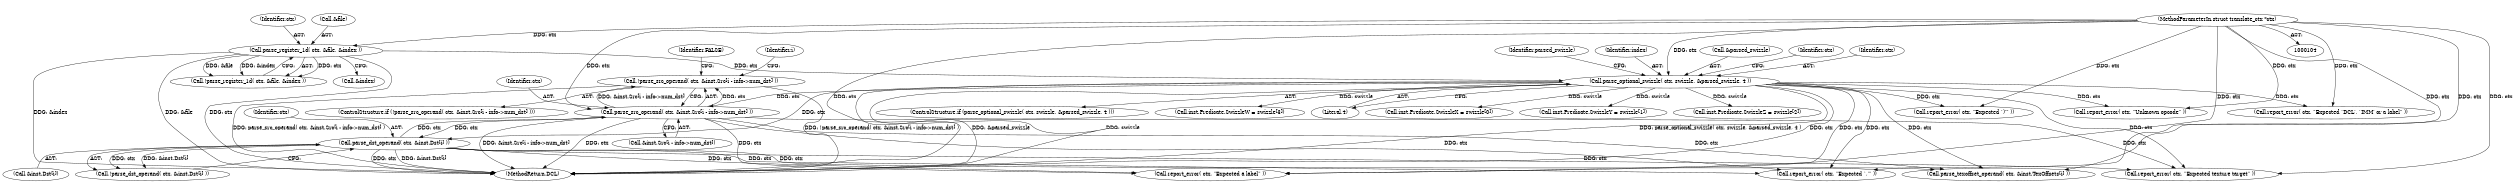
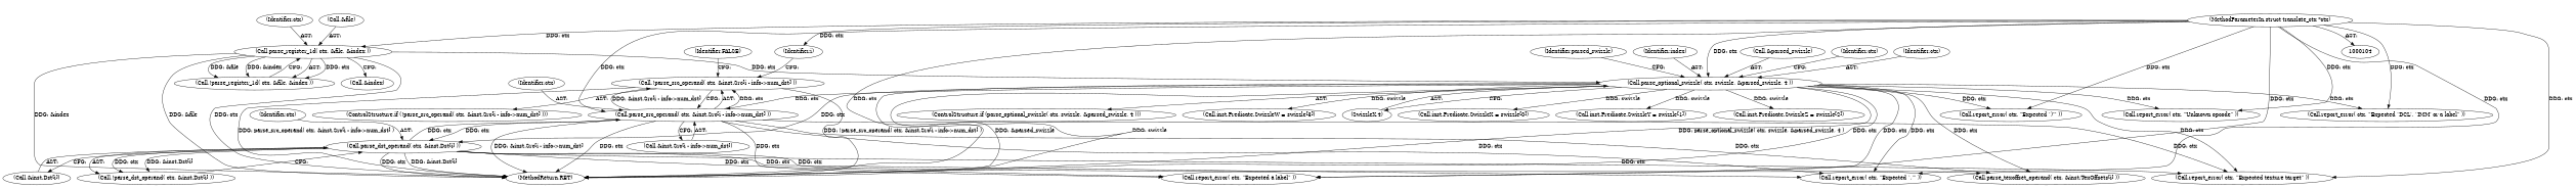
  digraph {
    n1 [label="(Call,!parse_src_operand( ctx, &inst.Src[i - info->num_dst] ))"]
    n2 [label="(Call,parse_src_operand( ctx, &inst.Src[i - info->num_dst] ))"]
    n3 [label="(ControlStructure,if (!parse_src_operand( ctx, &inst.Src[i - info->num_dst] )))"]
-   n4 [label="(MethodReturn,DCL)"]
+   n4 [label="(MethodReturn,RET)"]
    n5 [label="(Call,parse_dst_operand( ctx, &inst.Dst[i] ))"]
    n6 [label="(Call,report_error( ctx, \"Expected `,'\" ))"]
    n7 [label="(Call,report_error( ctx, \"Expected a label\" ))"]
    n8 [label="(Call,report_error( ctx, \"Expected texture target\" ))"]
    n9 [label="(Call,parse_texoffset_operand( ctx, &inst.TexOffsets[i] ))"]
    n10 [label="(Call,&inst.Src[i - info->num_dst])"]
    n11 [label="(Call,!parse_dst_operand( ctx, &inst.Dst[i] ))"]
    n12 [label="(Call,&inst.Dst[i])"]
    n13 [label="(Call,parse_optional_swizzle( ctx, swizzle, &parsed_swizzle, 4 ))"]
    n14 [label="(ControlStructure,if (parse_optional_swizzle( ctx, swizzle, &parsed_swizzle, 4 )))"]
    n15 [label="(Call,inst.Predicate.SwizzleW = swizzle[3])"]
    n16 [label="(Call,report_error( ctx, \"Unknown opcode\" ))"]
    n17 [label="(Call,report_error( ctx, \"Expected `DCL', `IMM' or a label\" ))"]
-   n18 [label="(Literal,4)"]
+   n18 [label="(SwizzleX,4)"]
    n19 [label="(Call,inst.Predicate.SwizzleX = swizzle[0])"]
    n20 [label="(Call,inst.Predicate.SwizzleY = swizzle[1])"]
    n21 [label="(Call,inst.Predicate.SwizzleZ = swizzle[2])"]
    n22 [label="(Call,report_error( ctx, \"Expected `)'\" ))"]
    n23 [label="(Call,parse_register_1d( ctx, &file, &index ))"]
    n24 [label="(Call,!parse_register_1d( ctx, &file, &index ))"]
    n25 [label="(Call,&index)"]
    n26 [label="(MethodParameterIn,struct translate_ctx *ctx)"]
    1000104
    n28 [label="(Call,&parsed_swizzle)"]
    n29 [label="(Identifier,ctx)"]
    n30 [label="(Identifier,ctx)"]
    n31 [label="(Identifier,ctx)"]
    n32 [label="(Identifier,ctx)"]
    n33 [label="(Call,&file)"]
    n34 [label="(Identifier,ctx)"]
    n35 [label="(Identifier,FALSE)"]
    n36 [label="(Identifier,parsed_swizzle)"]
    n37 [label="(Identifier,i)"]
    n38 [label="(Identifier,index)"]
    n1 -> n2 [label="CFG: "]
    n1 -> n3 [label="AST: "]
    n1 -> n4 [label="DDG: parse_src_operand( ctx, &inst.Src[i - info->num_dst] )"]
    n1 -> n4 [label="DDG: !parse_src_operand( ctx, &inst.Src[i - info->num_dst] )"]
    n2 -> n1 [label="AST: "]
    n2 -> n1 [label="DDG: ctx"]
    n2 -> n1 [label="DDG: &inst.Src[i - info->num_dst]"]
    n2 -> n4 [label="DDG: ctx"]
    n2 -> n4 [label="DDG: &inst.Src[i - info->num_dst]"]
    n2 -> n5 [label="DDG: ctx"]
    n2 -> n6 [label="DDG: ctx"]
    n2 -> n7 [label="DDG: ctx"]
    n2 -> n8 [label="DDG: ctx"]
    n2 -> n9 [label="DDG: ctx"]
    n2 -> n10 [label="CFG: "]
    n5 -> n2 [label="DDG: ctx"]
    n5 -> n4 [label="DDG: &inst.Dst[i]"]
    n5 -> n4 [label="DDG: ctx"]
    n5 -> n6 [label="DDG: ctx"]
    n5 -> n7 [label="DDG: ctx"]
    n5 -> n8 [label="DDG: ctx"]
    n5 -> n9 [label="DDG: ctx"]
    n5 -> n11 [label="AST: "]
    n5 -> n11 [label="DDG: ctx"]
    n5 -> n11 [label="DDG: &inst.Dst[i]"]
+   n5 -> n12 [label="CFG: "]
    n10 -> n2 [label="AST: "]
    n11 -> n5 [label="CFG: "]
    n12 -> n5 [label="AST: "]
    n13 -> n2 [label="DDG: ctx"]
    n13 -> n4 [label="DDG: parse_optional_swizzle( ctx, swizzle, &parsed_swizzle, 4 )"]
    n13 -> n4 [label="DDG: ctx"]
    n13 -> n4 [label="DDG: &parsed_swizzle"]
    n13 -> n4 [label="DDG: swizzle"]
    n13 -> n5 [label="DDG: ctx"]
    n13 -> n6 [label="DDG: ctx"]
    n13 -> n7 [label="DDG: ctx"]
    n13 -> n8 [label="DDG: ctx"]
    n13 -> n9 [label="DDG: ctx"]
    n13 -> n14 [label="AST: "]
    n13 -> n15 [label="DDG: swizzle"]
    n13 -> n16 [label="DDG: ctx"]
    n13 -> n17 [label="DDG: ctx"]
    n13 -> n18 [label="CFG: "]
    n13 -> n19 [label="DDG: swizzle"]
    n13 -> n20 [label="DDG: swizzle"]
    n13 -> n21 [label="DDG: swizzle"]
    n13 -> n22 [label="DDG: ctx"]
    n18 -> n13 [label="AST: "]
    n23 -> n4 [label="DDG: &index"]
    n23 -> n4 [label="DDG: &file"]
    n23 -> n4 [label="DDG: ctx"]
    n23 -> n13 [label="DDG: ctx"]
    n23 -> n24 [label="AST: "]
    n23 -> n24 [label="DDG: ctx"]
    n23 -> n24 [label="DDG: &file"]
    n23 -> n24 [label="DDG: &index"]
    n23 -> n25 [label="CFG: "]
    n24 -> n23 [label="CFG: "]
    n26 -> n2 [label="DDG: ctx"]
    n26 -> n4 [label="DDG: ctx"]
    n26 -> n6 [label="DDG: ctx"]
    n26 -> n7 [label="DDG: ctx"]
    n26 -> n8 [label="DDG: ctx"]
-   n26 -> n9 [label="DDG: ctx"]
+   n26 -> n37 [label="DDG: ctx"]
    n26 -> n13 [label="DDG: ctx"]
    n26 -> n16 [label="DDG: ctx"]
    n26 -> n17 [label="DDG: ctx"]
    n26 -> n22 [label="DDG: ctx"]
    n26 -> n23 [label="DDG: ctx"]
    n26 -> 1000104 [label="AST: "]
    n28 -> n13 [label="AST: "]
    n29 -> n23 [label="AST: "]
    n30 -> n2 [label="AST: "]
    n31 -> n13 [label="CFG: "]
    n32 -> n13 [label="AST: "]
    n33 -> n23 [label="AST: "]
    n34 -> n5 [label="AST: "]
    n35 -> n1 [label="CFG: "]
    n36 -> n13 [label="CFG: "]
    n37 -> n1 [label="CFG: "]
    n38 -> n13 [label="AST: "]
  }
